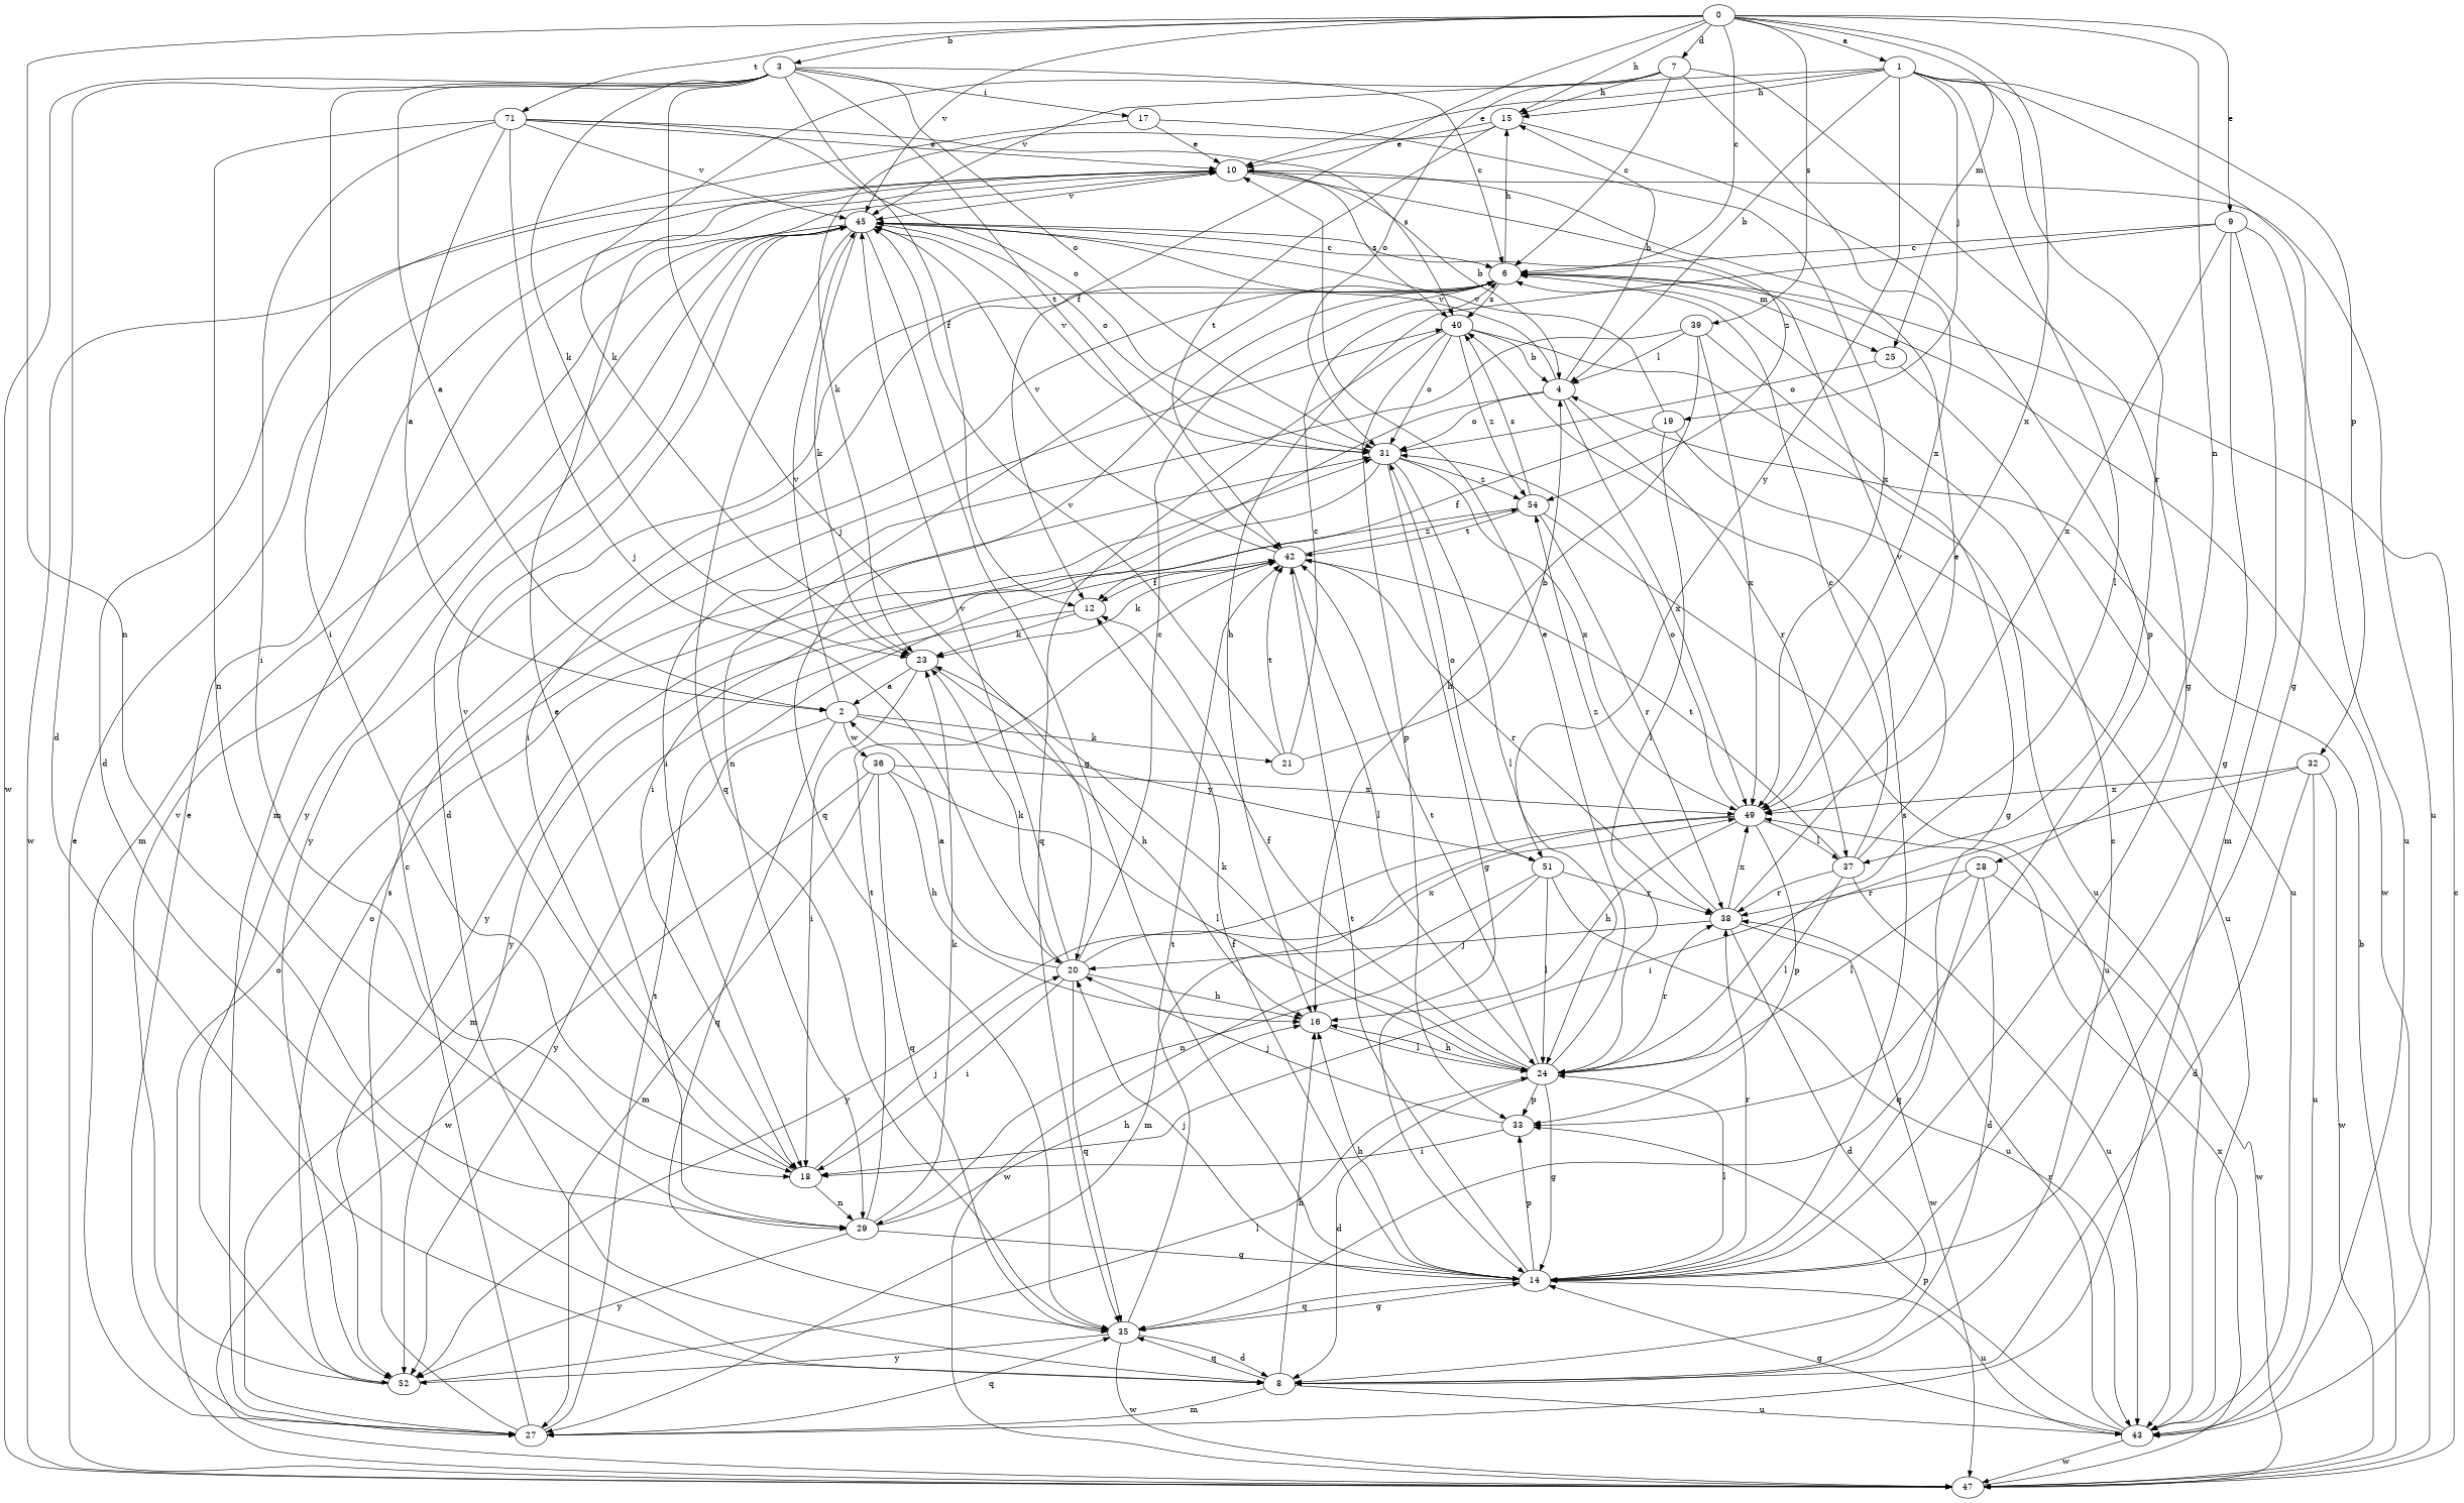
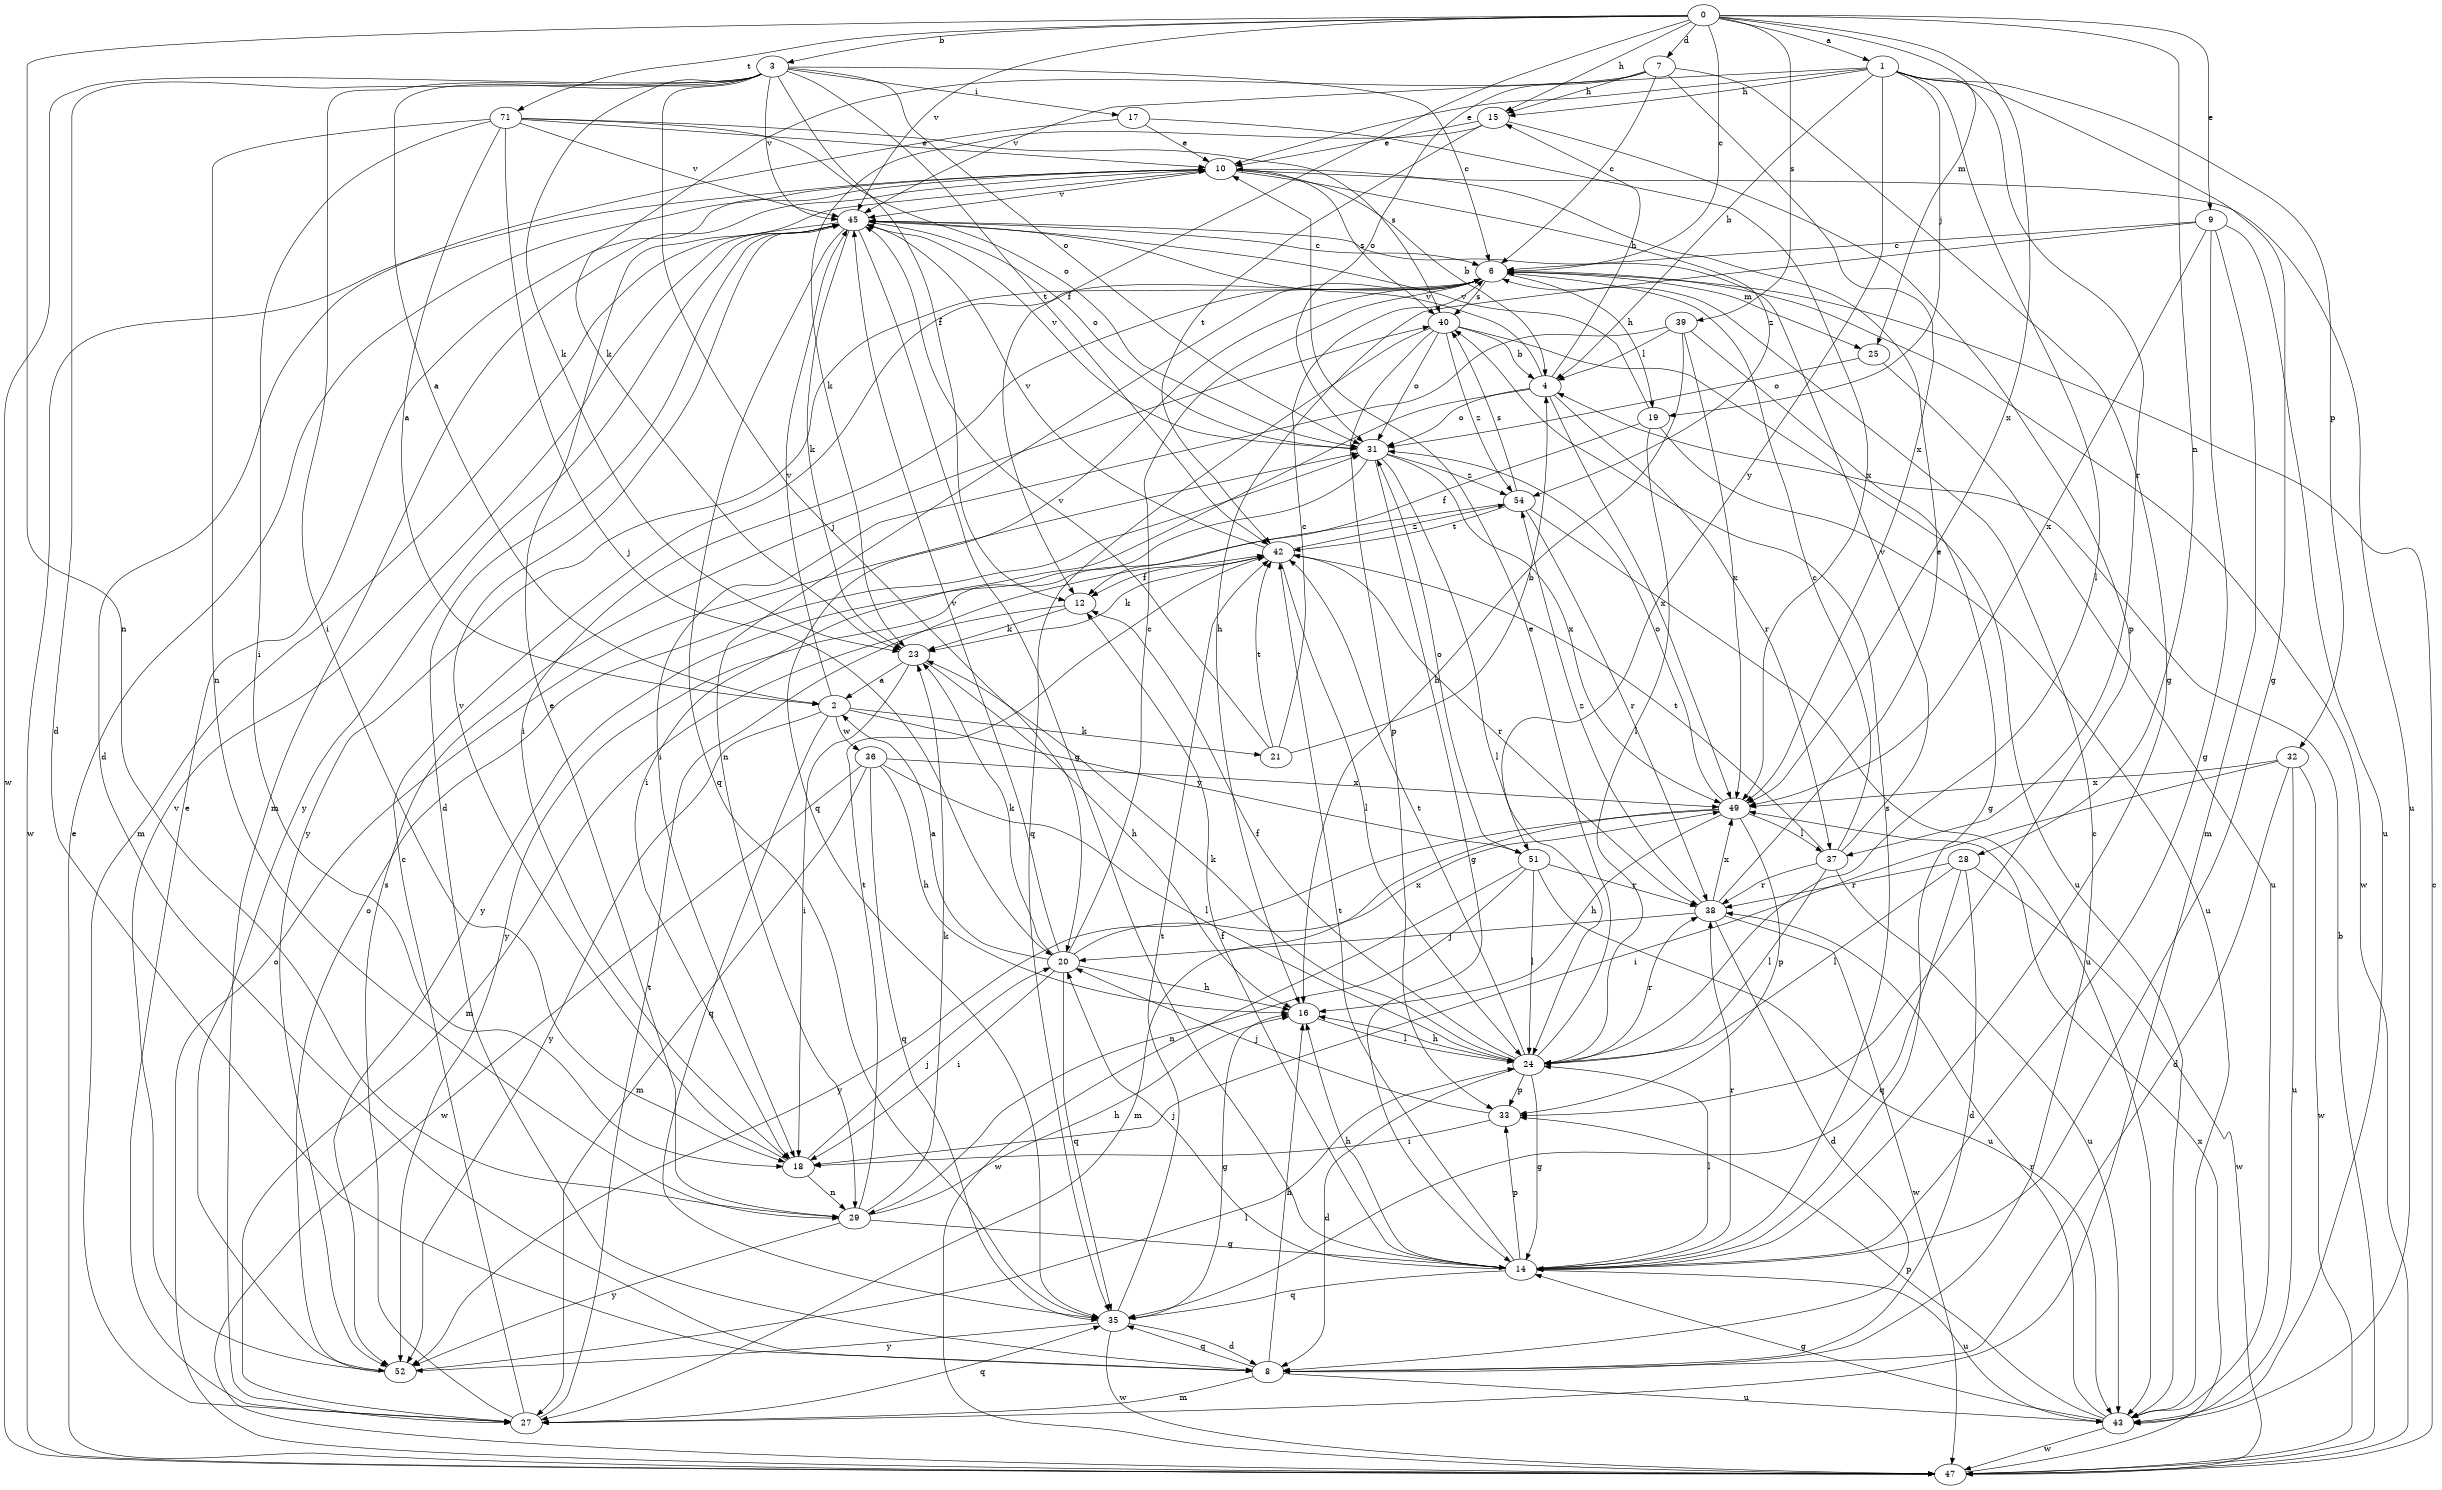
  strict digraph {
    0
    1
    3
    6
    7
    9
    12
    15
    25
    28
    29
    39
    n13 [label=71]
    45
    49
    4
    10
    14
    19
    24
    32
    37
    51
    2
    8
    17
    18
    20
    23
    31
    42
    47
    35
    52
    40
    16
    27
    43
    33
    38
    54
    21
    n43 [label=36]
    0 -> 1 [label=a]
    0 -> 3 [label=b]
    0 -> 6 [label=c]
    0 -> 7 [label=d]
    0 -> 9 [label=e]
    0 -> 12 [label=f]
    0 -> 15 [label=h]
    0 -> 25 [label=m]
    0 -> 28 [label=n]
    0 -> 29 [label=n]
    0 -> 39 [label=s]
    0 -> n13 [label=t]
    0 -> 45 [label=v]
    0 -> 49 [label=x]
    1 -> 15 [label=h]
    1 -> 45 [label=v]
    1 -> 4 [label=b]
    1 -> 10 [label=e]
    1 -> 14 [label=g]
    1 -> 19 [label=j]
    1 -> 24 [label=l]
    1 -> 32 [label=p]
    1 -> 37 [label=r]
    1 -> 51 [label=y]
    3 -> 6 [label=c]
    3 -> 12 [label=f]
+   3 -> 45 [label=v]
    3 -> 2 [label=a]
    3 -> 8 [label=d]
    3 -> 17 [label=i]
    3 -> 18 [label=i]
    3 -> 20 [label=j]
    3 -> 23 [label=k]
    3 -> 31 [label=o]
    3 -> 42 [label=t]
    3 -> 47 [label=w]
-   6 -> 15 [label=h]
+   6 -> 19 [label=h]
    6 -> 25 [label=m]
    6 -> 29 [label=n]
    6 -> 18 [label=i]
    6 -> 47 [label=w]
    6 -> 35 [label=q]
    6 -> 52 [label=y]
    6 -> 40 [label=s]
    7 -> 6 [label=c]
    7 -> 15 [label=h]
    7 -> 49 [label=x]
    7 -> 14 [label=g]
    7 -> 23 [label=k]
    7 -> 31 [label=o]
    9 -> 6 [label=c]
    9 -> 49 [label=x]
    9 -> 14 [label=g]
    9 -> 16 [label=h]
    9 -> 27 [label=m]
    9 -> 43 [label=u]
    12 -> 23 [label=k]
    12 -> 27 [label=m]
    15 -> 10 [label=e]
    15 -> 23 [label=k]
    15 -> 42 [label=t]
    15 -> 33 [label=p]
    25 -> 31 [label=o]
    25 -> 43 [label=u]
    28 -> 24 [label=l]
    28 -> 8 [label=d]
    28 -> 47 [label=w]
    28 -> 35 [label=q]
    28 -> 38 [label=r]
    29 -> 10 [label=e]
    29 -> 14 [label=g]
    29 -> 23 [label=k]
    29 -> 42 [label=t]
    29 -> 52 [label=y]
    29 -> 16 [label=h]
    39 -> 49 [label=x]
    39 -> 4 [label=l]
    39 -> 14 [label=g]
    39 -> 18 [label=i]
    39 -> 16 [label=h]
    n13 -> 29 [label=n]
    n13 -> 45 [label=v]
    n13 -> 10 [label=e]
    n13 -> 2 [label=a]
    n13 -> 18 [label=i]
    n13 -> 20 [label=j]
    n13 -> 31 [label=o]
    n13 -> 40 [label=s]
    45 -> 6 [label=c]
    45 -> 14 [label=g]
    45 -> 8 [label=d]
    45 -> 23 [label=k]
    45 -> 31 [label=o]
    45 -> 35 [label=q]
    45 -> 52 [label=y]
    45 -> 27 [label=m]
    49 -> 37 [label=l]
    49 -> 31 [label=o]
    49 -> 52 [label=y]
    49 -> 16 [label=h]
    49 -> 27 [label=m]
    49 -> 33 [label=p]
    4 -> 15 [label=h]
    4 -> 45 [label=v]
    4 -> 49 [label=x]
    4 -> 37 [label=r]
    4 -> 18 [label=i]
    4 -> 31 [label=o]
    10 -> 45 [label=v]
    10 -> 4 [label=b]
    10 -> 47 [label=w]
    10 -> 40 [label=s]
    10 -> 27 [label=m]
    10 -> 43 [label=u]
    10 -> 54 [label=z]
    14 -> 12 [label=f]
    14 -> 24 [label=l]
    14 -> 20 [label=j]
    14 -> 42 [label=t]
    14 -> 35 [label=q]
    14 -> 40 [label=s]
    14 -> 16 [label=h]
    14 -> 43 [label=u]
    14 -> 33 [label=p]
    14 -> 38 [label=r]
    19 -> 12 [label=f]
    19 -> 45 [label=v]
    19 -> 24 [label=l]
    19 -> 43 [label=u]
    24 -> 12 [label=f]
    24 -> 10 [label=e]
    24 -> 14 [label=g]
    24 -> 8 [label=d]
    24 -> 23 [label=k]
    24 -> 42 [label=t]
    24 -> 16 [label=h]
    24 -> 33 [label=p]
    24 -> 38 [label=r]
    32 -> 49 [label=x]
    32 -> 8 [label=d]
    32 -> 18 [label=i]
    32 -> 47 [label=w]
    32 -> 43 [label=u]
    37 -> 6 [label=c]
    37 -> 45 [label=v]
    37 -> 24 [label=l]
    37 -> 42 [label=t]
    37 -> 43 [label=u]
    37 -> 38 [label=r]
    51 -> 29 [label=n]
    51 -> 24 [label=l]
    51 -> 31 [label=o]
    51 -> 47 [label=w]
    51 -> 43 [label=u]
    51 -> 38 [label=r]
    2 -> 45 [label=v]
    2 -> 51 [label=y]
    2 -> 35 [label=q]
    2 -> 52 [label=y]
    2 -> 21 [label=k]
    2 -> n43 [label=w]
    8 -> 6 [label=c]
    8 -> 35 [label=q]
    8 -> 16 [label=h]
    8 -> 27 [label=m]
    8 -> 43 [label=u]
    17 -> 49 [label=x]
    17 -> 10 [label=e]
    17 -> 8 [label=d]
    18 -> 29 [label=n]
    18 -> 45 [label=v]
    18 -> 20 [label=j]
    20 -> 6 [label=c]
    20 -> 45 [label=v]
    20 -> 49 [label=x]
    20 -> 2 [label=a]
    20 -> 18 [label=i]
    20 -> 23 [label=k]
    20 -> 35 [label=q]
    20 -> 16 [label=h]
    23 -> 2 [label=a]
    23 -> 18 [label=i]
    23 -> 16 [label=h]
    31 -> 45 [label=v]
    31 -> 49 [label=x]
    31 -> 14 [label=g]
    31 -> 24 [label=l]
    31 -> 52 [label=y]
    31 -> 54 [label=z]
    42 -> 12 [label=f]
    42 -> 45 [label=v]
    42 -> 24 [label=l]
    42 -> 23 [label=k]
    42 -> 38 [label=r]
    42 -> 54 [label=z]
    47 -> 6 [label=c]
    47 -> 49 [label=x]
    47 -> 4 [label=b]
    47 -> 10 [label=e]
    47 -> 31 [label=o]
-   35 -> 14 [label=g]
+   35 -> 16 [label=g]
    35 -> 8 [label=d]
    35 -> 42 [label=t]
    35 -> 47 [label=w]
    35 -> 52 [label=y]
    52 -> 45 [label=v]
    52 -> 24 [label=l]
    52 -> 31 [label=o]
    40 -> 4 [label=b]
    40 -> 31 [label=o]
    40 -> 35 [label=q]
    40 -> 43 [label=u]
    40 -> 33 [label=p]
    40 -> 54 [label=z]
    16 -> 24 [label=l]
    27 -> 6 [label=c]
    27 -> 10 [label=e]
    27 -> 42 [label=t]
    27 -> 35 [label=q]
    27 -> 40 [label=s]
    43 -> 14 [label=g]
    43 -> 47 [label=w]
    43 -> 33 [label=p]
    43 -> 38 [label=r]
    33 -> 18 [label=i]
    33 -> 20 [label=j]
    38 -> 49 [label=x]
    38 -> 10 [label=e]
    38 -> 8 [label=d]
    38 -> 20 [label=j]
    38 -> 47 [label=w]
    38 -> 54 [label=z]
    54 -> 42 [label=t]
    54 -> 52 [label=y]
    54 -> 40 [label=s]
    54 -> 43 [label=u]
    54 -> 38 [label=r]
    21 -> 6 [label=c]
    21 -> 45 [label=v]
    21 -> 4 [label=b]
    21 -> 42 [label=t]
    n43 -> 49 [label=x]
    n43 -> 24 [label=l]
    n43 -> 47 [label=w]
    n43 -> 35 [label=q]
    n43 -> 16 [label=h]
    n43 -> 27 [label=m]
  }
